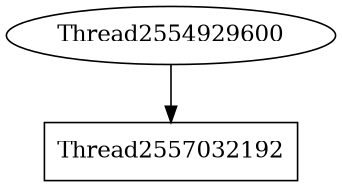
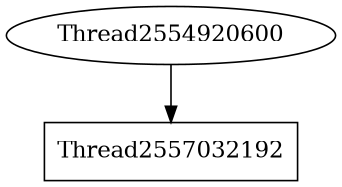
  digraph {
    Thread2557032192 [color=black shape=box]
-   Thread2554929600
+   Thread2554929600 [label=Thread2554920600]
    Thread2554929600 -> Thread2557032192 [arrowhead=normal]
  }
